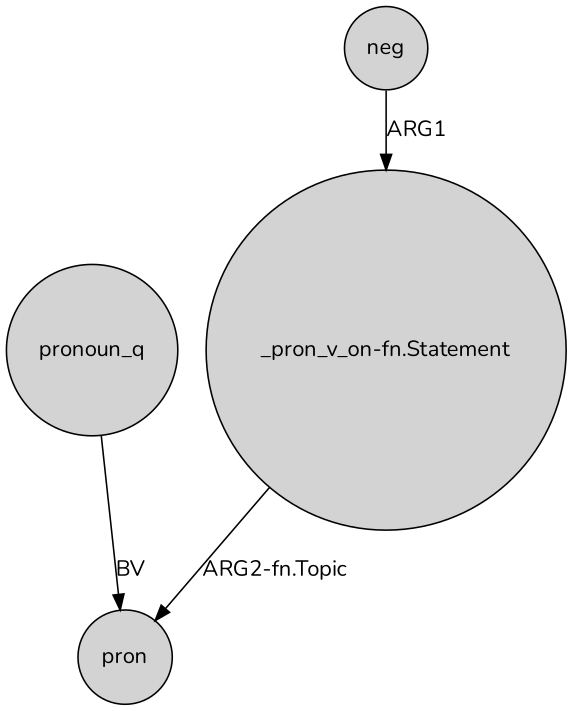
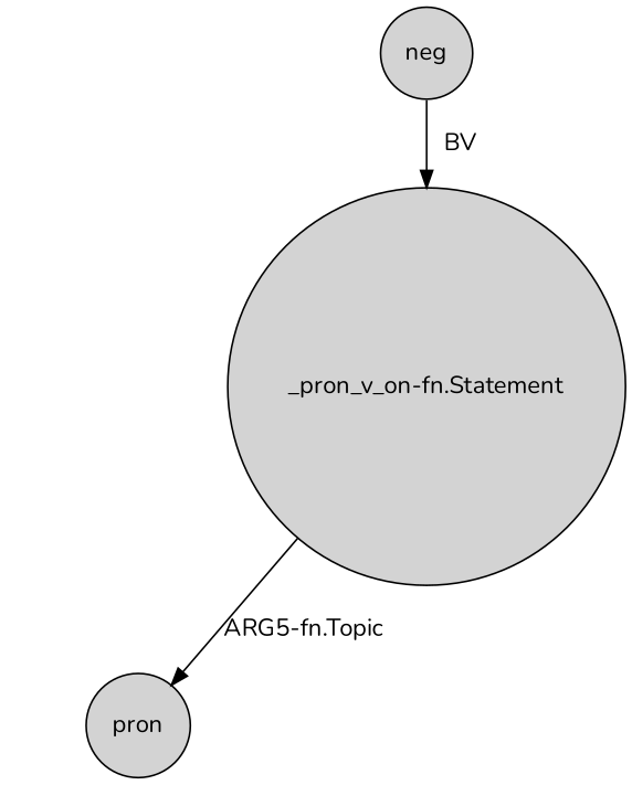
  digraph {
    fontname=Nunito
    node [fontname=Nunito shape=circle style=filled]
    edge [fontname=Nunito]
    n1 [label="_pron_v_on-fn.Statement"]
    pron
    neg
-   pronoun_q
-   n1 -> pron [label="ARG2-fn.Topic"]
-   neg -> n1 [label=ARG1]
-   pronoun_q -> pron [label=BV]
+   n1 -> pron [label="ARG5-fn.Topic"]
+   neg -> n1 [label=BV]
  }
